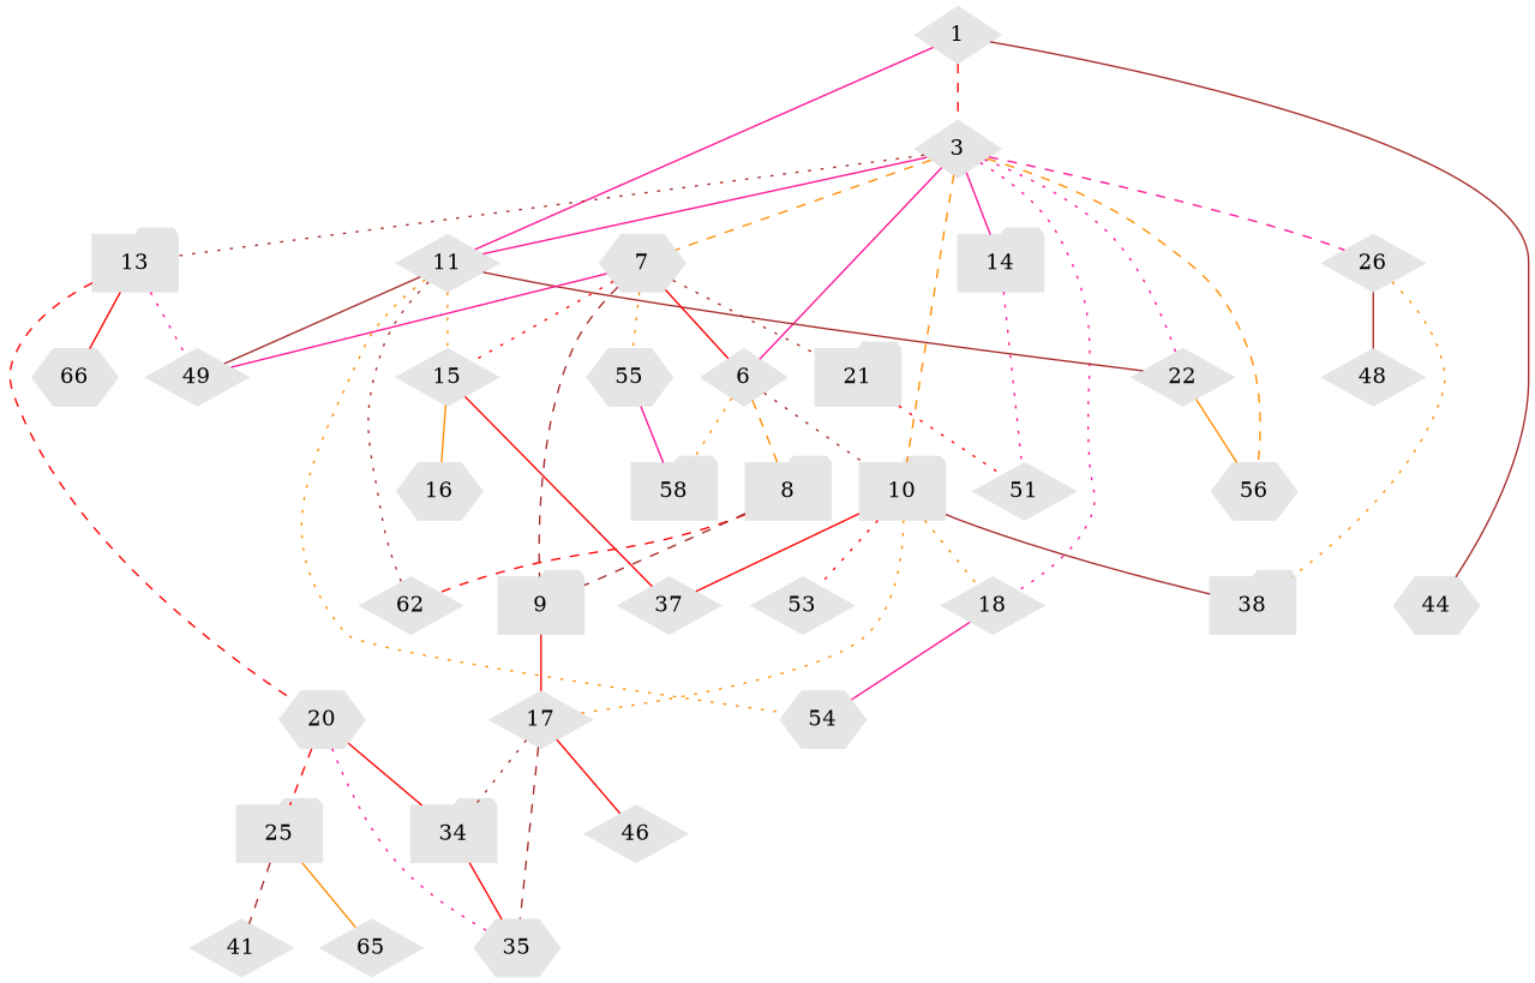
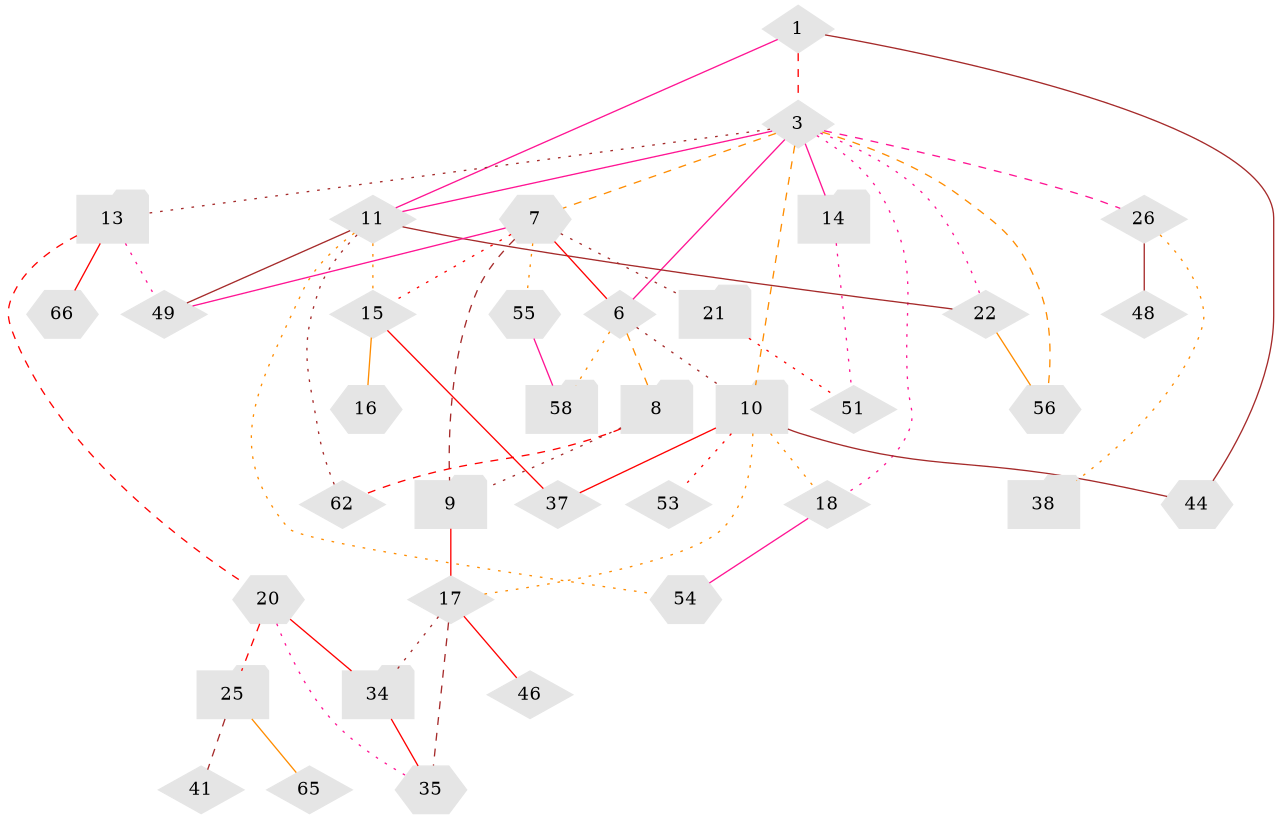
  graph {
    node [color=gray90 shape=diamond style=filled]
    edge [color=red style=solid]
    1 [super="+40+2"]
    3 [super="+39+4+38"]
    11 [super="+28+23+19+72"]
    44 [shape=hexagon super="+57"]
    6 [super="+68"]
    7 [shape=hexagon]
    10 [shape=folder super="+12+30"]
    13 [shape=folder super="+27+29+42"]
    14 [shape=folder]
    18 [super="+24+31"]
    22 [super="+64+50"]
    26
    56 [shape=hexagon]
    8 [shape=folder]
    58 [shape=folder]
    15
    49 [super="+63"]
    62 [super="+67"]
    54 [shape=hexagon]
    9 [shape=folder]
    21 [shape=folder]
    55 [shape=hexagon]
    17 [super="+43+47+36"]
    37 [super="+69"]
    53
    20 [shape=hexagon]
    66 [shape=hexagon]
    51 [super="+52"]
    n29 [label=38 shape=folder super="+70"]
    48
    16 [shape=hexagon super="+32"]
    34 [shape=folder]
    35 [shape=hexagon super="+45"]
    46
    25 [shape=folder]
    41
    65
    1 -- 3 [style=dashed weight=3]
    1 -- 11 [color=deeppink]
    1 -- 44 [color=brown]
    3 -- 11 [color=deeppink]
    3 -- 6 [color=deeppink]
    3 -- 7 [color=darkorange style=dashed weight=2]
    3 -- 10 [color=darkorange style=dashed]
    3 -- 13 [color=brown style=dotted]
    3 -- 14 [color=deeppink weight=2]
    3 -- 18 [color=deeppink style=dotted]
    3 -- 22 [color=deeppink style=dotted]
    3 -- 26 [color=deeppink style=dashed]
    3 -- 56 [color=darkorange style=dashed]
    11 -- 22 [color=brown]
    11 -- 15 [color=darkorange style=dotted]
    11 -- 49 [color=brown]
    11 -- 62 [color=brown style=dotted]
    11 -- 54 [color=darkorange style=dotted]
    6 -- 10 [color=brown style=dotted]
    6 -- 8 [color=darkorange style=dashed]
    6 -- 58 [color=darkorange style=dotted]
    7 -- 6
    7 -- 15 [style=dotted]
    7 -- 49 [color=deeppink]
    7 -- 9 [color=brown style=dashed]
    7 -- 21 [color=brown style=dotted]
    7 -- 55 [color=darkorange style=dotted]
-   10 -- n29 [color=brown]
+   10 -- 44 [color=brown]
    10 -- 18 [color=darkorange style=dotted]
    10 -- 17 [color=darkorange style=dotted]
    10 -- 37
    10 -- 53 [style=dotted]
    13 -- 49 [color=deeppink style=dotted]
    13 -- 20 [style=dashed]
    13 -- 66
    14 -- 51 [color=deeppink style=dotted]
    18 -- 54 [color=deeppink]
    22 -- 56 [color=darkorange]
    26 -- n29 [color=darkorange style=dotted]
    26 -- 48 [color=brown]
    8 -- 62 [style=dashed]
-   8 -- 9 [color=brown style=dashed]
+   8 -- 9 [color=brown style=dotted]
    15 -- 37
    15 -- 16 [color=darkorange]
    9 -- 17
    21 -- 51 [style=dotted]
    55 -- 58 [color=deeppink]
    17 -- 34 [color=brown style=dotted weight=2]
    17 -- 35 [color=brown style=dashed weight=2]
    17 -- 46
    20 -- 34
    20 -- 35 [color=deeppink style=dotted]
    20 -- 25 [style=dashed]
    34 -- 35
    25 -- 41 [color=brown style=dashed]
    25 -- 65 [color=darkorange]
  }
